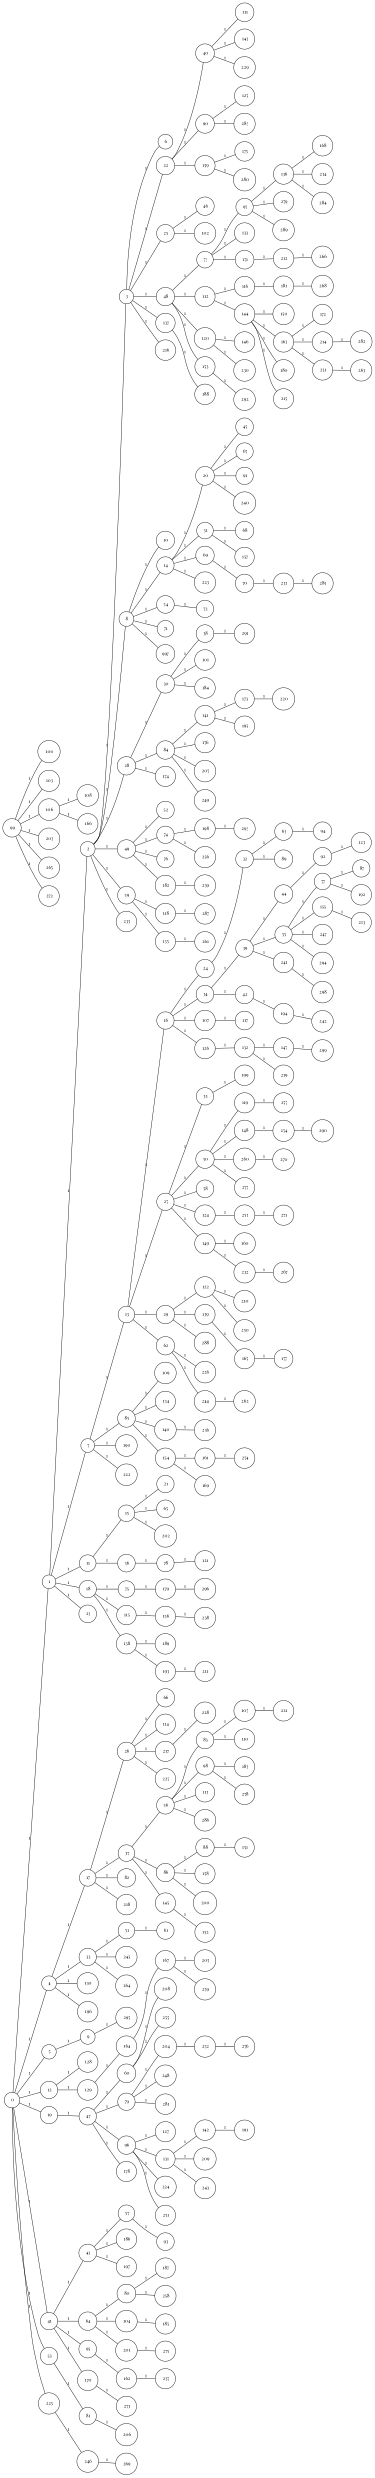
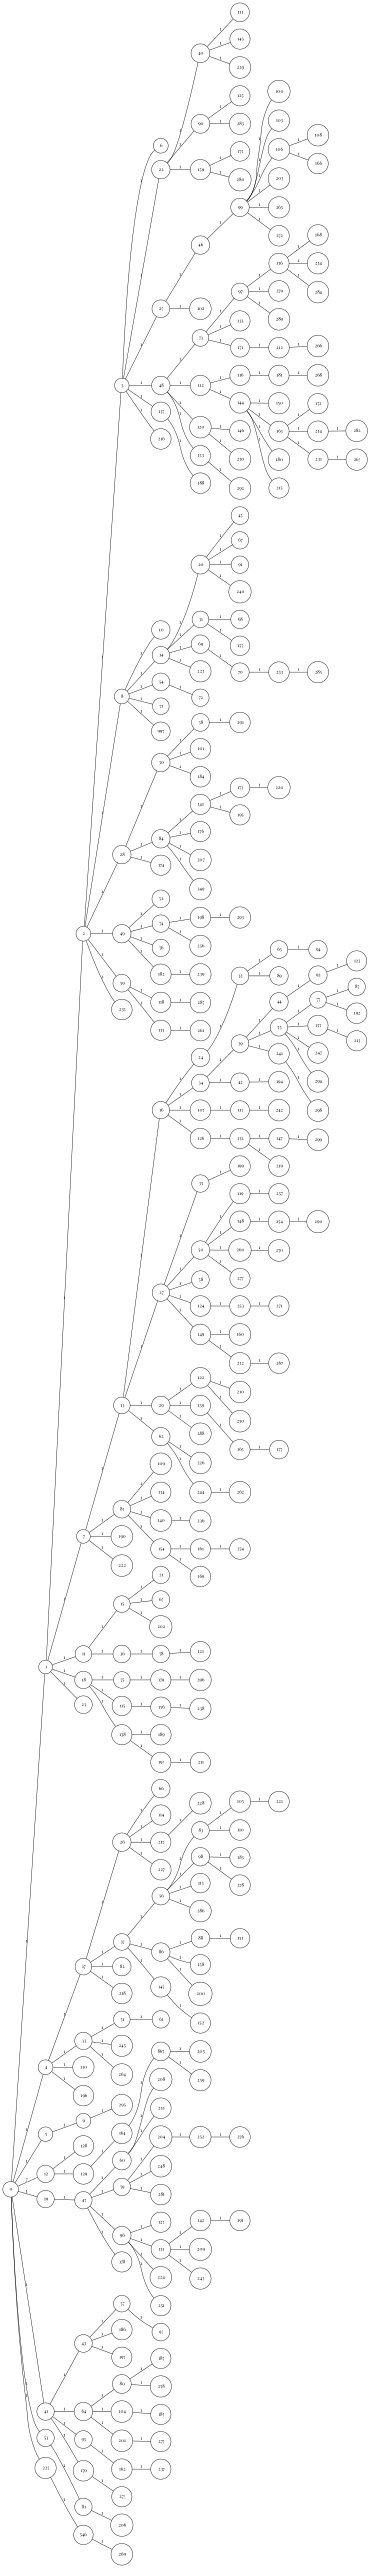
  graph {
    fixedsize="true;"
    fontname="Playfair Display"
    rankdir=LR
    node [color=black fontname="Playfair Display" fontsize=12 hight=.12 shape=circle]
    edge [fontname="Playfair Display" fontsize=12]
    n1 [label=" 0" width=.12]
    n2 [label=" 1" width=.12]
    n3 [label=" 4" width=.12]
    n4 [label=" 5" width=.12]
    n5 [label=" 12" width=.12]
    n6 [label=" 19" width=.12]
    n7 [label=" 41" width=.12]
    n8 [label=" 53" width=.12]
    n9 [label=" 225" width=.12]
    n10 [label=" 2" width=.12]
    n11 [label=" 7" width=.12]
    n12 [label=" 11" width=.12]
    n13 [label=" 18" width=.12]
    n14 [label=" 23" width=.12]
    n15 [label=" 17" width=.12]
    n16 [label=" 33" width=.12]
    n17 [label=" 130" width=.12]
    n18 [label=" 196" width=.12]
    n19 [label=" 9" width=.12]
    n20 [label=" 128" width=.12]
    n21 [label=" 129" width=.12]
    n22 [label=" 47" width=.12]
    n23 [label=" 43" width=.12]
    n24 [label=" 64" width=.12]
    n25 [label=" 95" width=.12]
    n26 [label=" 170" width=.12]
    n27 [label=" 81" width=.12]
-   n28 [label=" 246" width=.12]
+   n28 [label=546 width=.12]
    n29 [label=" 3" width=.12]
    n30 [label=" 8" width=.12]
    n31 [label=" 28" width=.12]
    n32 [label=" 49" width=.12]
    n33 [label=" 59" width=.12]
    n34 [label=" 235" width=.12]
    n35 [label=" 13" width=.12]
    n36 [label=" 85" width=.12]
    n37 [label=" 190" width=.12]
    n38 [label=" 222" width=.12]
    n39 [label=" 15" width=.12]
    n40 [label=" 36" width=.12]
    n41 [label=" 75" width=.12]
    n42 [label=" 115" width=.12]
    n43 [label=" 138" width=.12]
    n44 [label=" 6" width=.12]
    n45 [label=" 22" width=.12]
    n46 [label=" 25" width=.12]
    n47 [label=" 48" width=.12]
    n48 [label=" 137" width=.12]
    n49 [label=" 216" width=.12]
    n50 [label=" 10" width=.12]
    n51 [label=" 14" width=.12]
    n52 [label=" 54" width=.12]
    n53 [label=" 71" width=.12]
    n54 [label=997 width=.12]
    n55 [label=" 30" width=.12]
    n56 [label=" 84" width=.12]
    n57 [label=" 174" width=.12]
    n58 [label=" 52" width=.12]
    n59 [label=" 74" width=.12]
    n60 [label=" 76" width=.12]
    n61 [label=" 182" width=.12]
    n62 [label=" 118" width=.12]
    n63 [label=" 135" width=.12]
    n64 [label=" 40" width=.12]
    n65 [label=" 90" width=.12]
    n66 [label=" 159" width=.12]
    n67 [label=" 46" width=.12]
    n68 [label=" 102" width=.12]
    n69 [label=" 73" width=.12]
    n70 [label=" 112" width=.12]
    n71 [label=" 120" width=.12]
    n72 [label=" 153" width=.12]
    n73 [label=" 188" width=.12]
    n74 [label=" 26" width=.12]
    n75 [label=" 37" width=.12]
    n76 [label=" 82" width=.12]
    n77 [label=" 218" width=.12]
    n78 [label=" 51" width=.12]
    n79 [label=" 245" width=.12]
    n80 [label=" 264" width=.12]
    n81 [label=" 295" width=.12]
    n82 [label=" 16" width=.12]
    n83 [label=" 27" width=.12]
    n84 [label=" 29" width=.12]
    n85 [label=" 62" width=.12]
    n86 [label=" 109" width=.12]
    n87 [label=" 134" width=.12]
    n88 [label=" 140" width=.12]
    n89 [label=" 154" width=.12]
    n90 [label=" 20" width=.12]
    n91 [label=" 31" width=.12]
    n92 [label=" 69" width=.12]
    n93 [label=" 223" width=.12]
    n94 [label=" 72" width=.12]
    n95 [label=" 21" width=.12]
    n96 [label=" 65" width=.12]
    n97 [label=" 202" width=.12]
    n98 [label=" 78" width=.12]
    n99 [label=" 164" width=.12]
    n100 [label=" 24" width=.12]
    n101 [label=" 34" width=.12]
    n102 [label=" 107" width=.12]
    n103 [label=" 126" width=.12]
    n104 [label=" 35" width=.12]
    n105 [label=" 50" width=.12]
    n106 [label=" 58" width=.12]
    n107 [label=" 124" width=.12]
    n108 [label=" 149" width=.12]
    n109 [label=" 122" width=.12]
    n110 [label=" 139" width=.12]
    n111 [label=" 288" width=.12]
    n112 [label=" 226" width=.12]
    n113 [label=" 244" width=.12]
    n114 [label=" 45" width=.12]
    n115 [label=" 67" width=.12]
    n116 [label=" 91" width=.12]
    n117 [label=" 240" width=.12]
    n118 [label=" 68" width=.12]
    n119 [label=" 157" width=.12]
    n120 [label=" 70" width=.12]
    n121 [label=" 32" width=.12]
    n122 [label=" 39" width=.12]
    n123 [label=" 42" width=.12]
    n124 [label=" 117" width=.12]
    n125 [label=" 132" width=.12]
    n126 [label=" 66" width=.12]
    n127 [label=" 114" width=.12]
    n128 [label=" 217" width=.12]
    n129 [label=" 227" width=.12]
    n130 [label=" 56" width=.12]
    n131 [label=" 86" width=.12]
    n132 [label=" 145" width=.12]
    n133 [label=" 179" width=.12]
    n134 [label=" 156" width=.12]
    n135 [label=" 189" width=.12]
    n136 [label=" 193" width=.12]
    n137 [label=" 60" width=.12]
    n138 [label=" 79" width=.12]
    n139 [label=" 96" width=.12]
    n140 [label=" 178" width=.12]
    n141 [label=" 111" width=.12]
    n142 [label=" 143" width=.12]
    n143 [label=" 229" width=.12]
    n144 [label=" 125" width=.12]
    n145 [label=" 283" width=.12]
    n146 [label=" 175" width=.12]
    n147 [label=" 280" width=.12]
    n148 [label=" 63" width=.12]
    n149 [label=" 89" width=.12]
    n150 [label=" 99" width=.12]
    n151 [label=" 228" width=.12]
    n152 [label=" 199" width=.12]
    n153 [label=" 119" width=.12]
    n154 [label=" 148" width=.12]
    n155 [label=" 260" width=.12]
    n156 [label=" 277" width=.12]
    n157 [label=" 253" width=.12]
    n158 [label=" 160" width=.12]
    n159 [label=" 232" width=.12]
    n160 [label=" 38" width=.12]
    n161 [label=" 101" width=.12]
    n162 [label=" 184" width=.12]
    n163 [label=" 141" width=.12]
    n164 [label=" 176" width=.12]
    n165 [label=" 207" width=.12]
    n166 [label=" 249" width=.12]
    n167 [label=" 210" width=.12]
    n168 [label=" 250" width=.12]
    n169 [label=" 165" width=.12]
    n170 [label=" 291" width=.12]
    n171 [label=" 94" width=.12]
    n172 [label=" 61" width=.12]
    n173 [label=" 44" width=.12]
    n174 [label=" 55" width=.12]
    n175 [label=" 241" width=.12]
    n176 [label=" 194" width=.12]
    n177 [label=" 121" width=.12]
    n178 [label=" 83" width=.12]
    n179 [label=" 98" width=.12]
    n180 [label=" 113" width=.12]
    n181 [label=" 286" width=.12]
    n182 [label=" 88" width=.12]
    n183 [label=" 158" width=.12]
    n184 [label=" 200" width=.12]
    n185 [label=" 152" width=.12]
    n186 [label=" 92" width=.12]
    n187 [label=" 77" width=.12]
    n188 [label=" 155" width=.12]
    n189 [label=" 247" width=.12]
    n190 [label=" 294" width=.12]
    n191 [label=" 298" width=.12]
    n192 [label=" 57" width=.12]
    n193 [label=" 186" width=.12]
    n194 [label=" 197" width=.12]
    n195 [label=" 80" width=.12]
    n196 [label=" 104" width=.12]
    n197 [label=" 201" width=.12]
    n198 [label=" 162" width=.12]
    n199 [label=" 273" width=.12]
    n200 [label=" 242" width=.12]
    n201 [label=" 93" width=.12]
    n202 [label=" 123" width=.12]
    n203 [label=" 100" width=.12]
    n204 [label=" 103" width=.12]
    n205 [label=" 106" width=.12]
    n206 [label=" 203" width=.12]
    n207 [label=" 265" width=.12]
    n208 [label=" 272" width=.12]
    n209 [label=" 208" width=.12]
    n210 [label=" 255" width=.12]
    n211 [label=" 204" width=.12]
    n212 [label=" 248" width=.12]
    n213 [label=" 281" width=.12]
    n214 [label=" 127" width=.12]
    n215 [label=" 131" width=.12]
    n216 [label=" 224" width=.12]
    n217 [label=" 251" width=.12]
    n218 [label=" 97" width=.12]
    n219 [label=" 133" width=.12]
    n220 [label=" 171" width=.12]
    n221 [label=" 116" width=.12]
    n222 [label=" 144" width=.12]
    n223 [label=" 146" width=.12]
    n224 [label=" 230" width=.12]
    n225 [label=" 292" width=.12]
    n226 [label=" 198" width=.12]
    n227 [label=" 256" width=.12]
    n228 [label=" 239" width=.12]
    n229 [label=" 257" width=.12]
    n230 [label=" 254" width=.12]
    n231 [label=" 270" width=.12]
    n232 [label=" 206" width=.12]
    n233 [label=" 87" width=.12]
    n234 [label=" 192" width=.12]
    n235 [label=" 213" width=.12]
    n236 [label=" 105" width=.12]
    n237 [label=" 110" width=.12]
    n238 [label=" 183" width=.12]
    n239 [label=" 278" width=.12]
    n240 [label=" 287" width=.12]
    n241 [label=" 261" width=.12]
    n242 [label=" 262" width=.12]
    n243 [label=" 187" width=.12]
    n244 [label=" 258" width=.12]
    n245 [label=" 185" width=.12]
    n246 [label=" 275" width=.12]
    n247 [label=" 233" width=.12]
    n248 [label=" 285" width=.12]
    n249 [label=" 136" width=.12]
    n250 [label=" 279" width=.12]
    n251 [label=" 289" width=.12]
    n252 [label=" 212" width=.12]
    n253 [label=" 293" width=.12]
    n254 [label=" 296" width=.12]
    n255 [label=" 252" width=.12]
    n256 [label=" 221" width=.12]
    n257 [label=" 173" width=.12]
    n258 [label=" 195" width=.12]
    n259 [label=" 236" width=.12]
    n260 [label=" 161" width=.12]
    n261 [label=" 169" width=.12]
    n262 [label=" 151" width=.12]
    n263 [label=" 237" width=.12]
    n264 [label=" 142" width=.12]
    n265 [label=" 209" width=.12]
    n266 [label=" 243" width=.12]
    n267 [label=" 168" width=.12]
    n268 [label=" 234" width=.12]
    n269 [label=" 284" width=.12]
    n270 [label=" 108" width=.12]
    n271 [label=" 166" width=.12]
    n272 [label=" 181" width=.12]
    n273 [label=" 150" width=.12]
    n274 [label=" 163" width=.12]
    n275 [label=" 180" width=.12]
    n276 [label=" 215" width=.12]
    n277 [label=" 238" width=.12]
    n278 [label=" 268" width=.12]
    n279 [label=" 271" width=.12]
    n280 [label=" 147" width=.12]
    n281 [label=" 219" width=.12]
-   n282 [label=" 167" width=.12]
+   n282 [label=867 width=.12]
    n283 [label=" 191" width=.12]
    n284 [label=" 299" width=.12]
    n285 [label=" 211" width=.12]
    n286 [label=" 177" width=.12]
    n287 [label=" 220" width=.12]
    n288 [label=" 172" width=.12]
    n289 [label=" 214" width=.12]
    n290 [label=" 231" width=.12]
    n291 [label=" 290" width=.12]
    n292 [label=" 267" width=.12]
    n293 [label=" 274" width=.12]
    n294 [label=" 282" width=.12]
    n295 [label=" 263" width=.12]
    n296 [label=" 205" width=.12]
    n297 [label=" 259" width=.12]
    n298 [label=" 266" width=.12]
    n299 [label=" 276" width=.12]
    n300 [label=" 269" width=.12]
    n1 -- n2 [label=1]
    n1 -- n3 [label=1]
    n1 -- n4 [label=1]
-   n1 -- n5 [label=1]
+   n1 -- n5 [label=7]
    n1 -- n6 [label=1]
    n1 -- n7 [label=1]
    n1 -- n8 [label=1]
    n1 -- n9 [label=1]
    n2 -- n10 [label=1]
    n2 -- n11 [label=1]
    n2 -- n12 [label=1]
    n2 -- n13 [label=1]
    n2 -- n14 [label=1]
    n3 -- n15 [label=1]
    n3 -- n16 [label=1]
    n3 -- n17 [label=1]
    n3 -- n18 [label=1]
    n4 -- n19 [label=1]
    n5 -- n20 [label=1]
    n5 -- n21 [label=1]
    n6 -- n22 [label=1]
    n7 -- n23 [label=1]
    n7 -- n24 [label=1]
    n7 -- n25 [label=1]
    n7 -- n26 [label=1]
    n8 -- n27 [label=1]
    n9 -- n28 [label=1]
    n10 -- n29 [label=1]
    n10 -- n30 [label=1]
    n10 -- n31 [label=1]
    n10 -- n32 [label=1]
    n10 -- n33 [label=1]
    n10 -- n34 [label=1]
    n11 -- n35 [label=1]
    n11 -- n36 [label=1]
    n11 -- n37 [label=1]
    n11 -- n38 [label=1]
    n12 -- n39 [label=1]
    n12 -- n40 [label=1]
    n13 -- n41 [label=1]
    n13 -- n42 [label=1]
    n13 -- n43 [label=1]
    n15 -- n74 [label=1]
    n15 -- n75 [label=1]
    n15 -- n76 [label=1]
    n15 -- n77 [label=1]
    n16 -- n78 [label=1]
    n16 -- n79 [label=1]
    n16 -- n80 [label=1]
    n19 -- n81 [label=1]
    n21 -- n99 [label=1]
    n22 -- n137 [label=1]
    n22 -- n138 [label=1]
    n22 -- n139 [label=1]
    n22 -- n140 [label=1]
    n23 -- n192 [label=1]
    n23 -- n193 [label=1]
    n23 -- n194 [label=1]
    n24 -- n195 [label=1]
    n24 -- n196 [label=1]
    n24 -- n197 [label=1]
    n25 -- n198 [label=1]
    n26 -- n199 [label=1]
    n27 -- n232 [label=1]
    n28 -- n300 [label=1]
    n29 -- n44 [label=1]
    n29 -- n45 [label=1]
    n29 -- n46 [label=1]
    n29 -- n47 [label=1]
    n29 -- n48 [label=1]
    n29 -- n49 [label=1]
    n30 -- n50 [label=1]
    n30 -- n51 [label=1]
    n30 -- n52 [label=1]
    n30 -- n53 [label=1]
    n30 -- n54 [label=1]
    n31 -- n55 [label=1]
    n31 -- n56 [label=1]
    n31 -- n57 [label=1]
    n32 -- n58 [label=1]
    n32 -- n59 [label=1]
    n32 -- n60 [label=1]
    n32 -- n61 [label=1]
    n33 -- n62 [label=1]
    n33 -- n63 [label=1]
    n35 -- n82 [label=1]
    n35 -- n83 [label=1]
    n35 -- n84 [label=1]
    n35 -- n85 [label=1]
    n36 -- n86 [label=1]
    n36 -- n87 [label=1]
    n36 -- n88 [label=1]
    n36 -- n89 [label=1]
    n39 -- n95 [label=1]
    n39 -- n96 [label=1]
    n39 -- n97 [label=1]
    n40 -- n98 [label=1]
    n41 -- n133 [label=1]
    n42 -- n134 [label=1]
    n43 -- n135 [label=1]
    n43 -- n136 [label=1]
    n45 -- n64 [label=1]
    n45 -- n65 [label=1]
    n45 -- n66 [label=1]
    n46 -- n67 [label=1]
    n46 -- n68 [label=1]
    n47 -- n69 [label=1]
    n47 -- n70 [label=1]
    n47 -- n71 [label=1]
    n47 -- n72 [label=1]
    n48 -- n73 [label=1]
    n51 -- n90 [label=1]
    n51 -- n91 [label=1]
    n51 -- n92 [label=1]
    n51 -- n93 [label=1]
    n52 -- n94 [label=1]
    n55 -- n160 [label=1]
    n55 -- n161 [label=1]
    n55 -- n162 [label=1]
    n56 -- n163 [label=1]
    n56 -- n164 [label=1]
    n56 -- n165 [label=1]
    n56 -- n166 [label=1]
    n59 -- n226 [label=1]
    n59 -- n227 [label=1]
    n61 -- n228 [label=1]
    n62 -- n240 [label=1]
    n63 -- n241 [label=1]
    n64 -- n141 [label=1]
    n64 -- n142 [label=1]
    n64 -- n143 [label=1]
    n65 -- n144 [label=1]
    n65 -- n145 [label=1]
    n66 -- n146 [label=1]
    n66 -- n147 [label=1]
+   n67 -- n150 [label=1]
    n69 -- n218 [label=1]
    n69 -- n219 [label=1]
    n69 -- n220 [label=1]
    n70 -- n221 [label=1]
    n70 -- n222 [label=1]
    n71 -- n223 [label=1]
    n71 -- n224 [label=1]
    n72 -- n225 [label=1]
    n74 -- n126 [label=1]
    n74 -- n127 [label=1]
    n74 -- n128 [label=1]
    n74 -- n129 [label=1]
    n75 -- n130 [label=1]
    n75 -- n131 [label=1]
    n75 -- n132 [label=1]
    n78 -- n172 [label=1]
    n82 -- n100 [label=1]
    n82 -- n101 [label=1]
    n82 -- n102 [label=1]
    n82 -- n103 [label=1]
    n83 -- n104 [label=1]
    n83 -- n105 [label=1]
    n83 -- n106 [label=1]
    n83 -- n107 [label=1]
    n83 -- n108 [label=1]
    n84 -- n109 [label=1]
    n84 -- n110 [label=1]
    n84 -- n111 [label=1]
    n85 -- n112 [label=1]
    n85 -- n113 [label=1]
    n88 -- n259 [label=1]
    n89 -- n260 [label=1]
    n89 -- n261 [label=1]
    n90 -- n114 [label=1]
    n90 -- n115 [label=1]
    n90 -- n116 [label=1]
    n90 -- n117 [label=1]
    n91 -- n118 [label=1]
    n91 -- n119 [label=1]
    n92 -- n120 [label=1]
    n98 -- n177 [label=1]
    n99 -- n282 [label=1]
    n100 -- n121 [label=1]
    n101 -- n122 [label=1]
    n101 -- n123 [label=1]
    n102 -- n124 [label=1]
    n103 -- n125 [label=1]
    n104 -- n152 [label=1]
    n105 -- n153 [label=1]
    n105 -- n154 [label=1]
    n105 -- n155 [label=1]
    n105 -- n156 [label=1]
    n107 -- n157 [label=1]
    n108 -- n158 [label=1]
    n108 -- n159 [label=1]
    n109 -- n167 [label=1]
    n109 -- n168 [label=1]
    n110 -- n169 [label=1]
    n113 -- n242 [label=1]
    n120 -- n247 [label=1]
    n121 -- n148 [label=1]
    n121 -- n149 [label=1]
    n122 -- n173 [label=1]
    n122 -- n174 [label=1]
    n122 -- n175 [label=1]
    n123 -- n176 [label=1]
    n125 -- n280 [label=1]
    n125 -- n281 [label=1]
    n128 -- n151 [label=1]
    n130 -- n178 [label=1]
    n130 -- n179 [label=1]
    n130 -- n180 [label=1]
    n130 -- n181 [label=1]
    n131 -- n182 [label=1]
    n131 -- n183 [label=1]
    n131 -- n184 [label=1]
    n132 -- n185 [label=1]
    n133 -- n254 [label=1]
    n134 -- n277 [label=1]
    n136 -- n285 [label=1]
    n137 -- n209 [label=1]
    n137 -- n210 [label=1]
    n138 -- n211 [label=1]
    n138 -- n212 [label=1]
    n138 -- n213 [label=1]
    n139 -- n214 [label=1]
    n139 -- n215 [label=1]
    n139 -- n216 [label=1]
    n139 -- n217 [label=1]
    n148 -- n171 [label=1]
    n150 -- n203 [label=1]
    n150 -- n204 [label=1]
    n150 -- n205 [label=1]
    n150 -- n206 [label=1]
    n150 -- n207 [label=1]
    n150 -- n208 [label=1]
    n153 -- n229 [label=1]
    n154 -- n230 [label=1]
    n155 -- n231 [label=1]
    n157 -- n279 [label=1]
    n159 -- n292 [label=1]
    n160 -- n170 [label=1]
    n163 -- n257 [label=1]
    n163 -- n258 [label=1]
    n169 -- n286 [label=1]
    n173 -- n186 [label=1]
    n174 -- n187 [label=1]
    n174 -- n188 [label=1]
    n174 -- n189 [label=1]
    n174 -- n190 [label=1]
    n175 -- n191 [label=1]
-   n176 -- n200 [label=1]
+   n124 -- n200 [label=1]
    n178 -- n236 [label=1]
    n178 -- n237 [label=1]
    n179 -- n238 [label=1]
    n179 -- n239 [label=1]
    n182 -- n262 [label=1]
    n186 -- n202 [label=1]
    n187 -- n233 [label=1]
    n187 -- n234 [label=1]
    n188 -- n235 [label=1]
    n192 -- n201 [label=1]
    n195 -- n243 [label=1]
    n195 -- n244 [label=1]
    n196 -- n245 [label=1]
    n197 -- n246 [label=1]
    n198 -- n263 [label=1]
    n205 -- n270 [label=1]
    n205 -- n271 [label=1]
    n211 -- n255 [label=1]
    n215 -- n264 [label=1]
    n215 -- n265 [label=1]
    n215 -- n266 [label=1]
    n218 -- n249 [label=1]
    n218 -- n250 [label=1]
    n218 -- n251 [label=1]
    n220 -- n252 [label=1]
    n221 -- n272 [label=1]
    n222 -- n273 [label=1]
    n222 -- n274 [label=1]
    n222 -- n275 [label=1]
    n222 -- n276 [label=1]
    n226 -- n253 [label=1]
    n230 -- n291 [label=1]
    n236 -- n256 [label=1]
    n247 -- n248 [label=1]
    n249 -- n267 [label=1]
    n249 -- n268 [label=1]
    n249 -- n269 [label=1]
    n252 -- n298 [label=1]
    n255 -- n299 [label=1]
    n257 -- n287 [label=1]
    n260 -- n293 [label=1]
    n264 -- n283 [label=1]
    n272 -- n278 [label=1]
    n274 -- n288 [label=1]
    n274 -- n289 [label=1]
    n274 -- n290 [label=1]
    n280 -- n284 [label=1]
    n282 -- n296 [label=1]
    n282 -- n297 [label=1]
    n289 -- n294 [label=1]
    n290 -- n295 [label=1]
  }
